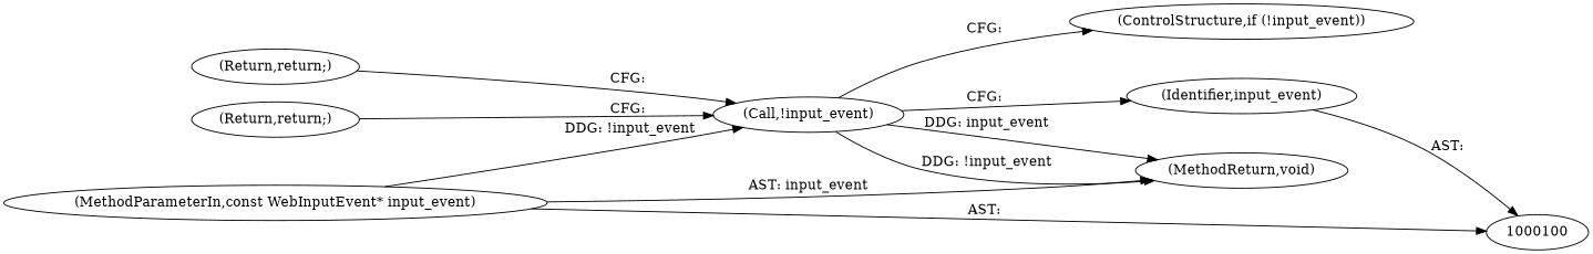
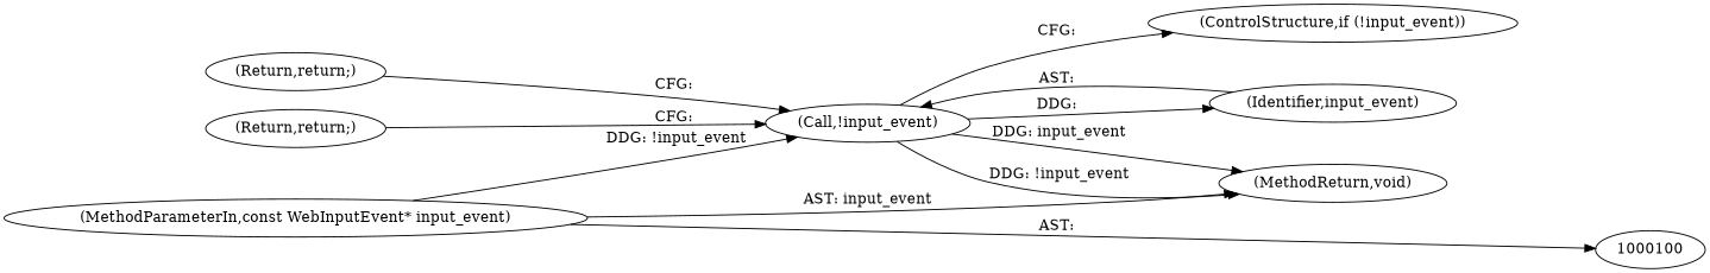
  digraph {
    fontname="DejaVu Serif"
    rankdir=LR
    node [fontname="DejaVu Serif"]
    edge [fontname="DejaVu Serif"]
    n1 [label="(Call,!input_event)"]
    n2 [label="(Identifier,input_event)"]
    n3 [label="(MethodReturn,void)"]
    n4 [label="(ControlStructure,if (!input_event))"]
    n5 [label="(MethodParameterIn,const WebInputEvent* input_event)"]
    1000100
    n7 [label="(Return,return;)"]
    n8 [label="(Return,return;)"]
-   n1 -> n2 [label="CFG: "]
+   n1 -> n2 [label="DDG: "]
    n1 -> n3 [label="DDG: !input_event"]
    n1 -> n3 [label="DDG: input_event"]
    n1 -> n4 [label="CFG: "]
-   n2 -> 1000100 [label="AST: "]
+   n2 -> n1 [label="AST: "]
    n5 -> n1 [label="DDG: !input_event"]
    n5 -> n3 [label="AST: input_event"]
    n5 -> 1000100 [label="AST: "]
    n7 -> n1 [label="CFG: "]
    n8 -> n1 [label="CFG: "]
  }
